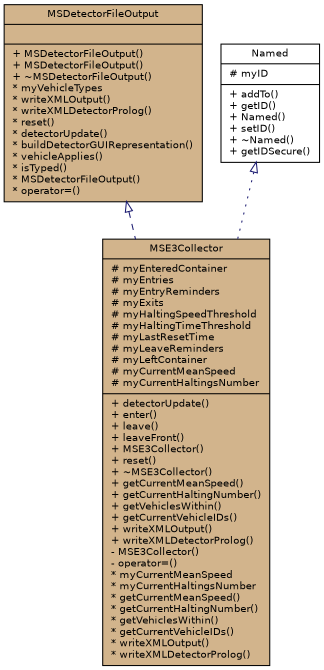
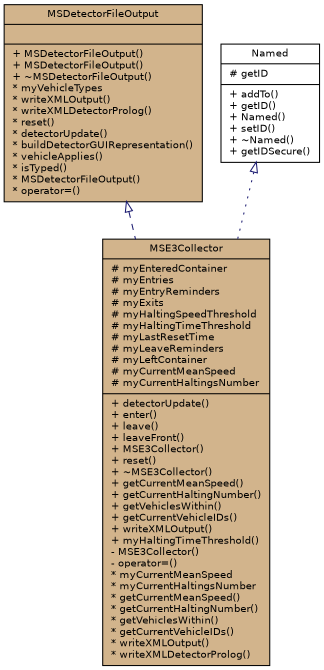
  digraph {
    node [color=black fillcolor=tan fontname=Helvetica fontsize=10 shape=record style=filled]
    edge [arrowtail=onormal color=midnightblue dir=back fontname=Helvetica fontsize=10 labelfontname=Helvetica labelfontsize=10]
-   n1 [fontcolor=black height=0.2 label="{MSE3Collector\n|# myEnteredContainer\l# myEntries\l# myEntryReminders\l# myExits\l# myHaltingSpeedThreshold\l# myHaltingTimeThreshold\l# myLastResetTime\l# myLeaveReminders\l# myLeftContainer\l# myCurrentMeanSpeed\l# myCurrentHaltingsNumber\l|+ detectorUpdate()\l+ enter()\l+ leave()\l+ leaveFront()\l+ MSE3Collector()\l+ reset()\l+ ~MSE3Collector()\l+ getCurrentMeanSpeed()\l+ getCurrentHaltingNumber()\l+ getVehiclesWithin()\l+ getCurrentVehicleIDs()\l+ writeXMLOutput()\l+ writeXMLDetectorProlog()\l- MSE3Collector()\l- operator=()\l* myCurrentMeanSpeed\l* myCurrentHaltingsNumber\l* getCurrentMeanSpeed()\l* getCurrentHaltingNumber()\l* getVehiclesWithin()\l* getCurrentVehicleIDs()\l* writeXMLOutput()\l* writeXMLDetectorProlog()\l}" width=0.4]
+   n1 [fontcolor=black height=0.2 label="{MSE3Collector\n|# myEnteredContainer\l# myEntries\l# myEntryReminders\l# myExits\l# myHaltingSpeedThreshold\l# myHaltingTimeThreshold\l# myLastResetTime\l# myLeaveReminders\l# myLeftContainer\l# myCurrentMeanSpeed\l# myCurrentHaltingsNumber\l|+ detectorUpdate()\l+ enter()\l+ leave()\l+ leaveFront()\l+ MSE3Collector()\l+ reset()\l+ ~MSE3Collector()\l+ getCurrentMeanSpeed()\l+ getCurrentHaltingNumber()\l+ getVehiclesWithin()\l+ getCurrentVehicleIDs()\l+ writeXMLOutput()\l+ myHaltingTimeThreshold()\l- MSE3Collector()\l- operator=()\l* myCurrentMeanSpeed\l* myCurrentHaltingsNumber\l* getCurrentMeanSpeed()\l* getCurrentHaltingNumber()\l* getVehiclesWithin()\l* getCurrentVehicleIDs()\l* writeXMLOutput()\l* writeXMLDetectorProlog()\l}" width=0.4]
    n2 [height=0.2 label="{MSDetectorFileOutput\n||+ MSDetectorFileOutput()\l+ MSDetectorFileOutput()\l+ ~MSDetectorFileOutput()\l* myVehicleTypes\l* writeXMLOutput()\l* writeXMLDetectorProlog()\l* reset()\l* detectorUpdate()\l* buildDetectorGUIRepresentation()\l* vehicleApplies()\l* isTyped()\l* MSDetectorFileOutput()\l* operator=()\l}" width=0.4]
-   n3 [fillcolor=white height=0.2 label="{Named\n|# myID\l|+ addTo()\l+ getID()\l+ Named()\l+ setID()\l+ ~Named()\l+ getIDSecure()\l}" width=0.4]
+   n3 [fillcolor=white height=0.2 label="{Named\n|# getID\l|+ addTo()\l+ getID()\l+ Named()\l+ setID()\l+ ~Named()\l+ getIDSecure()\l}" width=0.4]
    n2 -> n1 [style=dashed]
    n3 -> n1 [style=dotted]
  }
